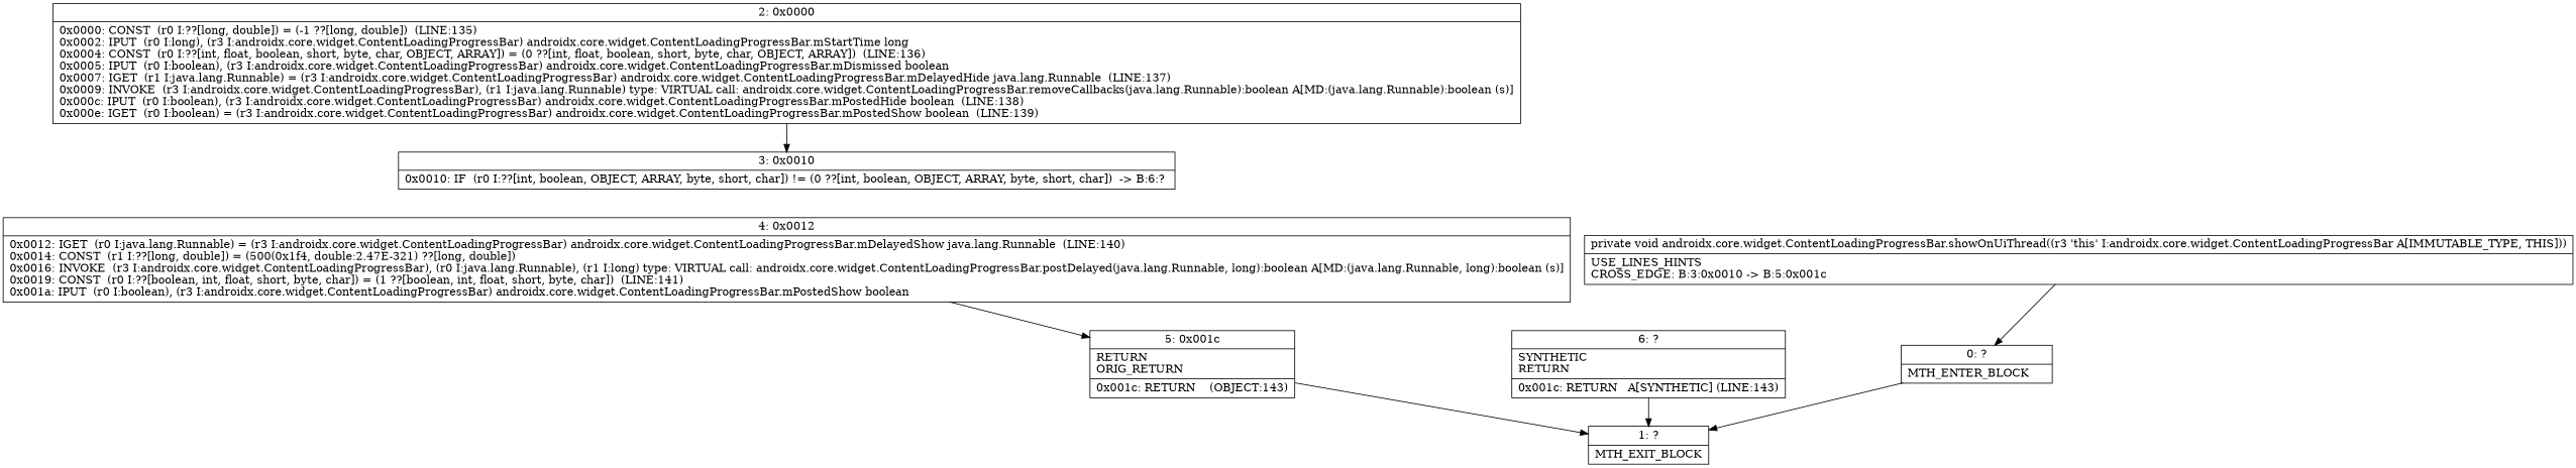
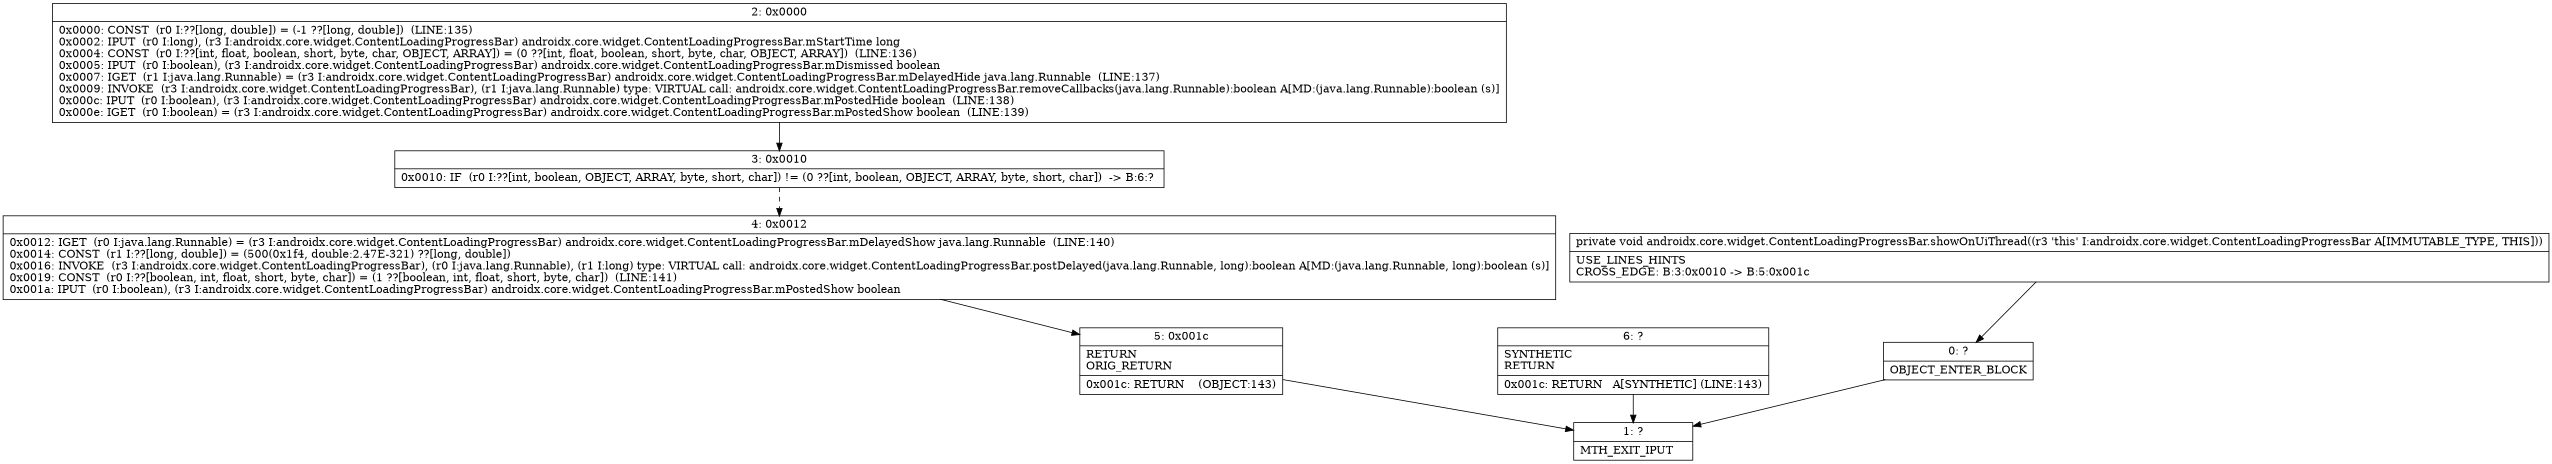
  digraph {
    node [shape=record]
-   n1 [label="{0\:\ ?|MTH_ENTER_BLOCK\l}"]
-   n2 [label="{1\:\ ?|MTH_EXIT_BLOCK\l}"]
+   n1 [label="{0\:\ ?|OBJECT_ENTER_BLOCK\l}"]
+   n2 [label="{1\:\ ?|MTH_EXIT_IPUT\l}"]
    n3 [label="{2\:\ 0x0000|0x0000: CONST  (r0 I:??[long, double]) = (\-1 ??[long, double])  (LINE:135)\l0x0002: IPUT  (r0 I:long), (r3 I:androidx.core.widget.ContentLoadingProgressBar) androidx.core.widget.ContentLoadingProgressBar.mStartTime long \l0x0004: CONST  (r0 I:??[int, float, boolean, short, byte, char, OBJECT, ARRAY]) = (0 ??[int, float, boolean, short, byte, char, OBJECT, ARRAY])  (LINE:136)\l0x0005: IPUT  (r0 I:boolean), (r3 I:androidx.core.widget.ContentLoadingProgressBar) androidx.core.widget.ContentLoadingProgressBar.mDismissed boolean \l0x0007: IGET  (r1 I:java.lang.Runnable) = (r3 I:androidx.core.widget.ContentLoadingProgressBar) androidx.core.widget.ContentLoadingProgressBar.mDelayedHide java.lang.Runnable  (LINE:137)\l0x0009: INVOKE  (r3 I:androidx.core.widget.ContentLoadingProgressBar), (r1 I:java.lang.Runnable) type: VIRTUAL call: androidx.core.widget.ContentLoadingProgressBar.removeCallbacks(java.lang.Runnable):boolean A[MD:(java.lang.Runnable):boolean (s)]\l0x000c: IPUT  (r0 I:boolean), (r3 I:androidx.core.widget.ContentLoadingProgressBar) androidx.core.widget.ContentLoadingProgressBar.mPostedHide boolean  (LINE:138)\l0x000e: IGET  (r0 I:boolean) = (r3 I:androidx.core.widget.ContentLoadingProgressBar) androidx.core.widget.ContentLoadingProgressBar.mPostedShow boolean  (LINE:139)\l}"]
    n4 [label="{3\:\ 0x0010|0x0010: IF  (r0 I:??[int, boolean, OBJECT, ARRAY, byte, short, char]) != (0 ??[int, boolean, OBJECT, ARRAY, byte, short, char])  \-\> B:6:? \l}"]
    n5 [label="{4\:\ 0x0012|0x0012: IGET  (r0 I:java.lang.Runnable) = (r3 I:androidx.core.widget.ContentLoadingProgressBar) androidx.core.widget.ContentLoadingProgressBar.mDelayedShow java.lang.Runnable  (LINE:140)\l0x0014: CONST  (r1 I:??[long, double]) = (500(0x1f4, double:2.47E\-321) ??[long, double]) \l0x0016: INVOKE  (r3 I:androidx.core.widget.ContentLoadingProgressBar), (r0 I:java.lang.Runnable), (r1 I:long) type: VIRTUAL call: androidx.core.widget.ContentLoadingProgressBar.postDelayed(java.lang.Runnable, long):boolean A[MD:(java.lang.Runnable, long):boolean (s)]\l0x0019: CONST  (r0 I:??[boolean, int, float, short, byte, char]) = (1 ??[boolean, int, float, short, byte, char])  (LINE:141)\l0x001a: IPUT  (r0 I:boolean), (r3 I:androidx.core.widget.ContentLoadingProgressBar) androidx.core.widget.ContentLoadingProgressBar.mPostedShow boolean \l}"]
    n6 [label="{5\:\ 0x001c|RETURN\lORIG_RETURN\l|0x001c: RETURN    (OBJECT:143)\l}"]
    n7 [label="{6\:\ ?|SYNTHETIC\lRETURN\l|0x001c: RETURN   A[SYNTHETIC] (LINE:143)\l}"]
    n8 [label="{private void androidx.core.widget.ContentLoadingProgressBar.showOnUiThread((r3 'this' I:androidx.core.widget.ContentLoadingProgressBar A[IMMUTABLE_TYPE, THIS]))  | USE_LINES_HINTS\lCROSS_EDGE: B:3:0x0010 \-\> B:5:0x001c\l}"]
    n1 -> n2
    n3 -> n4
+   n4 -> n5 [style=dashed]
    n5 -> n6
    n6 -> n2
    n7 -> n2
    n8 -> n1
  }
